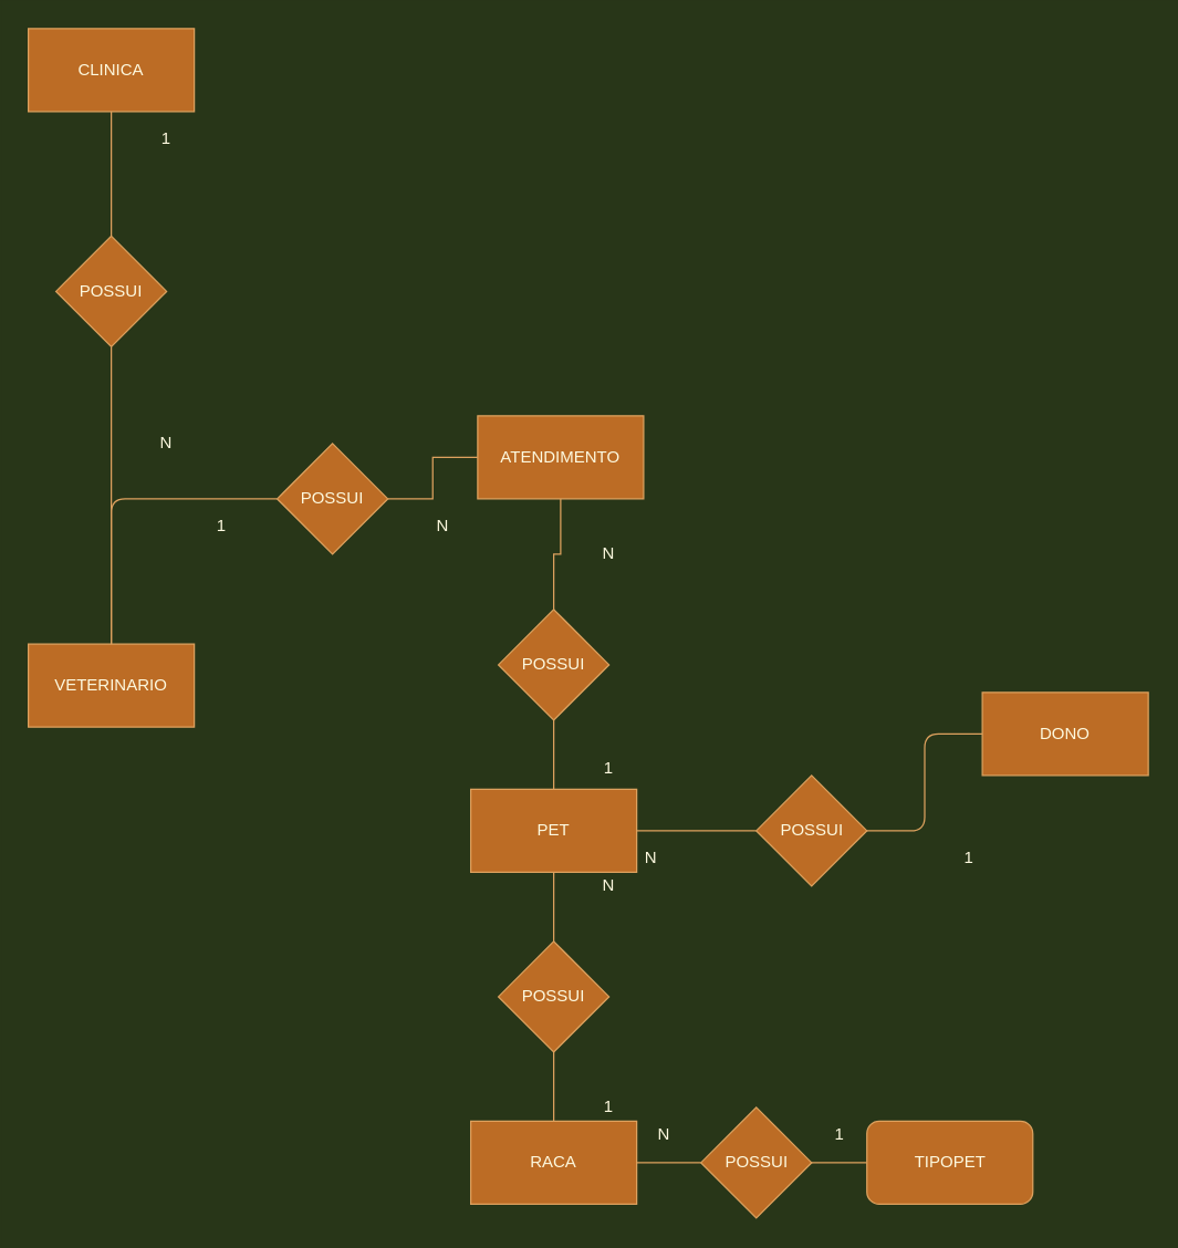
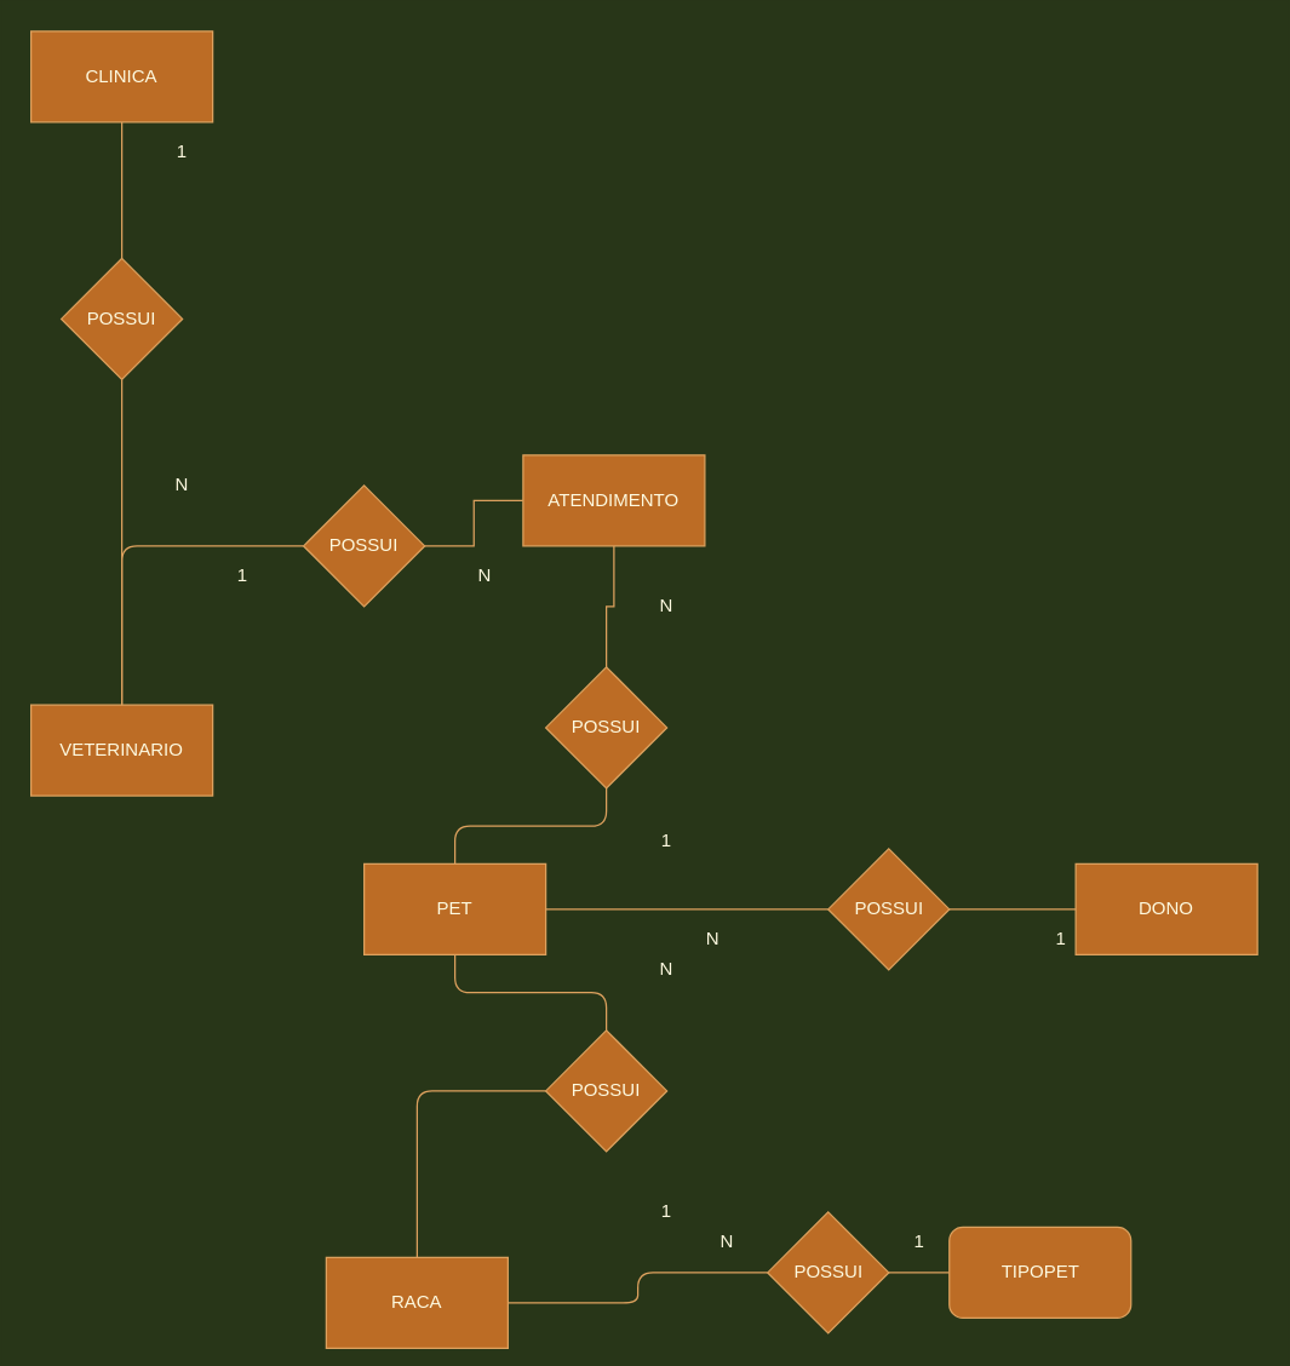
  <mxCell id="0" />
  <mxCell id="1" parent="0" />
  <mxCell id="2" value="CLINICA" style="rounded=0;whiteSpace=wrap;html=1;sketch=0;strokeColor=#DDA15E;fillColor=#BC6C25;fontColor=#FEFAE0;" parent="1" vertex="1"><mxGeometry x="20" y="20" width="120" height="60" as="geometry" /></mxCell>
  <mxCell id="3" style="edgeStyle=orthogonalEdgeStyle;curved=0;rounded=1;sketch=0;orthogonalLoop=1;jettySize=auto;html=1;endArrow=none;endFill=0;strokeColor=#DDA15E;fillColor=#BC6C25;fontColor=#FEFAE0;labelBackgroundColor=#283618;" parent="1" source="5" target="29" edge="1"><mxGeometry relative="1" as="geometry"><mxPoint x="80" y="555" as="targetPoint" /></mxGeometry></mxCell>
  <mxCell id="4" style="edgeStyle=orthogonalEdgeStyle;curved=0;rounded=1;sketch=0;orthogonalLoop=1;jettySize=auto;html=1;fontColor=#FEFAE0;strokeColor=#DDA15E;fillColor=#BC6C25;endArrow=none;endFill=0;" parent="1" source="5" target="35" edge="1"><mxGeometry relative="1" as="geometry" /></mxCell>
- <mxCell id="5" value="PET" style="rounded=0;whiteSpace=wrap;html=1;sketch=0;strokeColor=#DDA15E;fillColor=#BC6C25;fontColor=#FEFAE0;" parent="1" vertex="1"><mxGeometry x="340" y="570" width="120" height="60" as="geometry" /></mxCell>
+ <mxCell id="5" value="PET" style="rounded=0;whiteSpace=wrap;html=1;sketch=0;strokeColor=#DDA15E;fillColor=#BC6C25;fontColor=#FEFAE0;" parent="1" vertex="1"><mxGeometry x="240" y="570" width="120" height="60" as="geometry" /></mxCell>
  <mxCell id="6" style="edgeStyle=orthogonalEdgeStyle;curved=0;rounded=1;sketch=0;orthogonalLoop=1;jettySize=auto;html=1;entryX=0.5;entryY=1;entryDx=0;entryDy=0;endArrow=none;endFill=0;strokeColor=#DDA15E;fillColor=#BC6C25;fontColor=#FEFAE0;labelBackgroundColor=#283618;" parent="1" source="7" target="10" edge="1"><mxGeometry relative="1" as="geometry" /></mxCell>
  <mxCell id="7" value="VETERINARIO" style="rounded=0;whiteSpace=wrap;html=1;sketch=0;strokeColor=#DDA15E;fillColor=#BC6C25;fontColor=#FEFAE0;" parent="1" vertex="1"><mxGeometry x="20" y="465" width="120" height="60" as="geometry" /></mxCell>
  <mxCell id="8" style="edgeStyle=orthogonalEdgeStyle;curved=0;rounded=1;sketch=0;orthogonalLoop=1;jettySize=auto;html=1;endArrow=none;endFill=0;strokeColor=#DDA15E;fillColor=#BC6C25;fontColor=#FEFAE0;labelBackgroundColor=#283618;" parent="1" source="30" target="7" edge="1"><mxGeometry relative="1" as="geometry"><mxPoint x="80" y="475" as="sourcePoint" /></mxGeometry></mxCell>
  <mxCell id="9" style="edgeStyle=orthogonalEdgeStyle;curved=0;rounded=1;sketch=0;orthogonalLoop=1;jettySize=auto;html=1;entryX=0.5;entryY=1;entryDx=0;entryDy=0;endArrow=none;endFill=0;strokeColor=#DDA15E;fillColor=#BC6C25;fontColor=#FEFAE0;labelBackgroundColor=#283618;" parent="1" source="10" target="2" edge="1"><mxGeometry relative="1" as="geometry" /></mxCell>
  <mxCell id="10" value="POSSUI" style="rhombus;whiteSpace=wrap;html=1;rounded=0;sketch=0;strokeColor=#DDA15E;fillColor=#BC6C25;fontColor=#FEFAE0;" parent="1" vertex="1"><mxGeometry x="40" y="170" width="80" height="80" as="geometry" /></mxCell>
  <mxCell id="11" value="N" style="text;html=1;strokeColor=none;fillColor=none;align=center;verticalAlign=middle;whiteSpace=wrap;rounded=0;sketch=0;fontColor=#FEFAE0;" parent="1" vertex="1"><mxGeometry x="100" y="310" width="40" height="20" as="geometry" /></mxCell>
  <mxCell id="12" value="N" style="text;html=1;strokeColor=none;fillColor=none;align=center;verticalAlign=middle;whiteSpace=wrap;rounded=0;sketch=0;fontColor=#FEFAE0;" parent="1" vertex="1"><mxGeometry x="300" y="370" width="40" height="20" as="geometry" /></mxCell>
  <mxCell id="13" value="1" style="text;html=1;strokeColor=none;fillColor=none;align=center;verticalAlign=middle;whiteSpace=wrap;rounded=0;sketch=0;fontColor=#FEFAE0;" parent="1" vertex="1"><mxGeometry x="100" y="90" width="40" height="20" as="geometry" /></mxCell>
- <mxCell id="14" value="RACA" style="rounded=0;whiteSpace=wrap;html=1;sketch=0;strokeColor=#DDA15E;fillColor=#BC6C25;fontColor=#FEFAE0;" parent="1" vertex="1"><mxGeometry x="340" y="810" width="120" height="60" as="geometry" /></mxCell>
+ <mxCell id="14" value="RACA" style="rounded=0;whiteSpace=wrap;html=1;sketch=0;strokeColor=#DDA15E;fillColor=#BC6C25;fontColor=#FEFAE0;" parent="1" vertex="1"><mxGeometry x="215" y="830" width="120" height="60" as="geometry" /></mxCell>
  <mxCell id="15" value="TIPOPET" style="whiteSpace=wrap;html=1;sketch=0;strokeColor=#DDA15E;fillColor=#BC6C25;fontColor=#FEFAE0;rounded=1;" parent="1" vertex="1"><mxGeometry x="626.5" y="810" width="120" height="60" as="geometry" /></mxCell>
  <mxCell id="16" style="edgeStyle=orthogonalEdgeStyle;curved=0;rounded=1;sketch=0;orthogonalLoop=1;jettySize=auto;html=1;strokeColor=#DDA15E;fillColor=#BC6C25;fontColor=#FEFAE0;endArrow=none;endFill=0;labelBackgroundColor=#283618;" parent="1" source="18" target="5" edge="1"><mxGeometry relative="1" as="geometry" /></mxCell>
  <mxCell id="17" style="edgeStyle=orthogonalEdgeStyle;curved=0;rounded=1;sketch=0;orthogonalLoop=1;jettySize=auto;html=1;endArrow=none;endFill=0;strokeColor=#DDA15E;fillColor=#BC6C25;fontColor=#FEFAE0;labelBackgroundColor=#283618;" parent="1" source="18" target="14" edge="1"><mxGeometry relative="1" as="geometry" /></mxCell>
  <mxCell id="18" value="POSSUI" style="rhombus;whiteSpace=wrap;html=1;rounded=0;sketch=0;strokeColor=#DDA15E;fillColor=#BC6C25;fontColor=#FEFAE0;" parent="1" vertex="1"><mxGeometry x="360" y="680" width="80" height="80" as="geometry" /></mxCell>
  <mxCell id="19" style="edgeStyle=orthogonalEdgeStyle;curved=0;rounded=1;sketch=0;orthogonalLoop=1;jettySize=auto;html=1;entryX=1;entryY=0.5;entryDx=0;entryDy=0;endArrow=none;endFill=0;strokeColor=#DDA15E;fillColor=#BC6C25;fontColor=#FEFAE0;labelBackgroundColor=#283618;" parent="1" source="21" target="14" edge="1"><mxGeometry relative="1" as="geometry" /></mxCell>
  <mxCell id="20" style="edgeStyle=orthogonalEdgeStyle;curved=0;rounded=1;sketch=0;orthogonalLoop=1;jettySize=auto;html=1;entryX=0;entryY=0.5;entryDx=0;entryDy=0;endArrow=none;endFill=0;strokeColor=#DDA15E;fillColor=#BC6C25;fontColor=#FEFAE0;labelBackgroundColor=#283618;" parent="1" source="21" target="15" edge="1"><mxGeometry relative="1" as="geometry" /></mxCell>
  <mxCell id="21" value="POSSUI" style="rhombus;whiteSpace=wrap;html=1;rounded=0;sketch=0;strokeColor=#DDA15E;fillColor=#BC6C25;fontColor=#FEFAE0;" parent="1" vertex="1"><mxGeometry x="506.5" y="800" width="80" height="80" as="geometry" /></mxCell>
  <mxCell id="22" value="N" style="text;html=1;strokeColor=none;fillColor=none;align=center;verticalAlign=middle;whiteSpace=wrap;rounded=0;sketch=0;fontColor=#FEFAE0;" parent="1" vertex="1"><mxGeometry x="420" y="630" width="40" height="20" as="geometry" /></mxCell>
  <mxCell id="23" value="N" style="text;html=1;strokeColor=none;fillColor=none;align=center;verticalAlign=middle;whiteSpace=wrap;rounded=0;sketch=0;fontColor=#FEFAE0;" parent="1" vertex="1"><mxGeometry x="460" y="810" width="40" height="20" as="geometry" /></mxCell>
  <mxCell id="24" value="1" style="text;html=1;strokeColor=none;fillColor=none;align=center;verticalAlign=middle;whiteSpace=wrap;rounded=0;sketch=0;fontColor=#FEFAE0;" parent="1" vertex="1"><mxGeometry x="586.5" y="810" width="40" height="20" as="geometry" /></mxCell>
  <mxCell id="25" value="1" style="text;html=1;strokeColor=none;fillColor=none;align=center;verticalAlign=middle;whiteSpace=wrap;rounded=0;sketch=0;fontColor=#FEFAE0;" parent="1" vertex="1"><mxGeometry x="420" y="790" width="40" height="20" as="geometry" /></mxCell>
  <mxCell id="26" style="edgeStyle=orthogonalEdgeStyle;rounded=0;orthogonalLoop=1;jettySize=auto;html=1;endArrow=none;endFill=0;labelBackgroundColor=#283618;strokeColor=#DDA15E;fontColor=#FEFAE0;" parent="1" source="27" target="30" edge="1"><mxGeometry relative="1" as="geometry" /></mxCell>
  <mxCell id="27" value="ATENDIMENTO" style="rounded=0;whiteSpace=wrap;html=1;sketch=0;strokeColor=#DDA15E;fillColor=#BC6C25;fontColor=#FEFAE0;" parent="1" vertex="1"><mxGeometry x="345" y="300" width="120" height="60" as="geometry" /></mxCell>
  <mxCell id="28" style="edgeStyle=orthogonalEdgeStyle;rounded=0;orthogonalLoop=1;jettySize=auto;html=1;entryX=0.5;entryY=1;entryDx=0;entryDy=0;endArrow=none;endFill=0;labelBackgroundColor=#283618;strokeColor=#DDA15E;fontColor=#FEFAE0;" parent="1" source="29" target="27" edge="1"><mxGeometry relative="1" as="geometry" /></mxCell>
  <mxCell id="29" value="POSSUI" style="rhombus;whiteSpace=wrap;html=1;rounded=0;sketch=0;strokeColor=#DDA15E;fillColor=#BC6C25;fontColor=#FEFAE0;" parent="1" vertex="1"><mxGeometry x="360" y="440" width="80" height="80" as="geometry" /></mxCell>
  <mxCell id="30" value="POSSUI" style="rhombus;whiteSpace=wrap;html=1;rounded=0;sketch=0;strokeColor=#DDA15E;fillColor=#BC6C25;fontColor=#FEFAE0;" parent="1" vertex="1"><mxGeometry x="200" y="320" width="80" height="80" as="geometry" /></mxCell>
  <mxCell id="31" value="1" style="text;html=1;strokeColor=none;fillColor=none;align=center;verticalAlign=middle;whiteSpace=wrap;rounded=0;sketch=0;fontColor=#FEFAE0;" parent="1" vertex="1"><mxGeometry x="420" y="545" width="40" height="20" as="geometry" /></mxCell>
  <mxCell id="32" value="N" style="text;html=1;strokeColor=none;fillColor=none;align=center;verticalAlign=middle;whiteSpace=wrap;rounded=0;sketch=0;fontColor=#FEFAE0;" parent="1" vertex="1"><mxGeometry x="420" y="390" width="40" height="20" as="geometry" /></mxCell>
  <mxCell id="33" value="1" style="text;html=1;strokeColor=none;fillColor=none;align=center;verticalAlign=middle;whiteSpace=wrap;rounded=0;sketch=0;fontColor=#FEFAE0;" parent="1" vertex="1"><mxGeometry x="140" y="370" width="40" height="20" as="geometry" /></mxCell>
  <mxCell id="34" style="edgeStyle=orthogonalEdgeStyle;curved=0;rounded=1;sketch=0;orthogonalLoop=1;jettySize=auto;html=1;fontColor=#FEFAE0;endArrow=none;endFill=0;strokeColor=#DDA15E;fillColor=#BC6C25;" parent="1" source="35" target="36" edge="1"><mxGeometry relative="1" as="geometry" /></mxCell>
  <mxCell id="35" value="POSSUI" style="rhombus;whiteSpace=wrap;html=1;rounded=0;sketch=0;strokeColor=#DDA15E;fillColor=#BC6C25;fontColor=#FEFAE0;" parent="1" vertex="1"><mxGeometry x="546.5" y="560" width="80" height="80" as="geometry" /></mxCell>
- <mxCell id="36" value="DONO" style="rounded=0;whiteSpace=wrap;html=1;sketch=0;strokeColor=#DDA15E;fillColor=#BC6C25;fontColor=#FEFAE0;" parent="1" vertex="1"><mxGeometry x="710" y="500" width="120" height="60" as="geometry" /></mxCell>
+ <mxCell id="36" value="DONO" style="rounded=0;whiteSpace=wrap;html=1;sketch=0;strokeColor=#DDA15E;fillColor=#BC6C25;fontColor=#FEFAE0;" parent="1" vertex="1"><mxGeometry x="710" y="570" width="120" height="60" as="geometry" /></mxCell>
  <mxCell id="37" value="1" style="text;html=1;align=center;verticalAlign=middle;resizable=0;points=[];autosize=1;strokeColor=none;fontColor=#FEFAE0;" parent="1" vertex="1"><mxGeometry x="690" y="610" width="20" height="20" as="geometry" /></mxCell>
  <mxCell id="38" value="N" style="text;html=1;align=center;verticalAlign=middle;resizable=0;points=[];autosize=1;strokeColor=none;fontColor=#FEFAE0;" parent="1" vertex="1"><mxGeometry x="460" y="610" width="20" height="20" as="geometry" /></mxCell>
